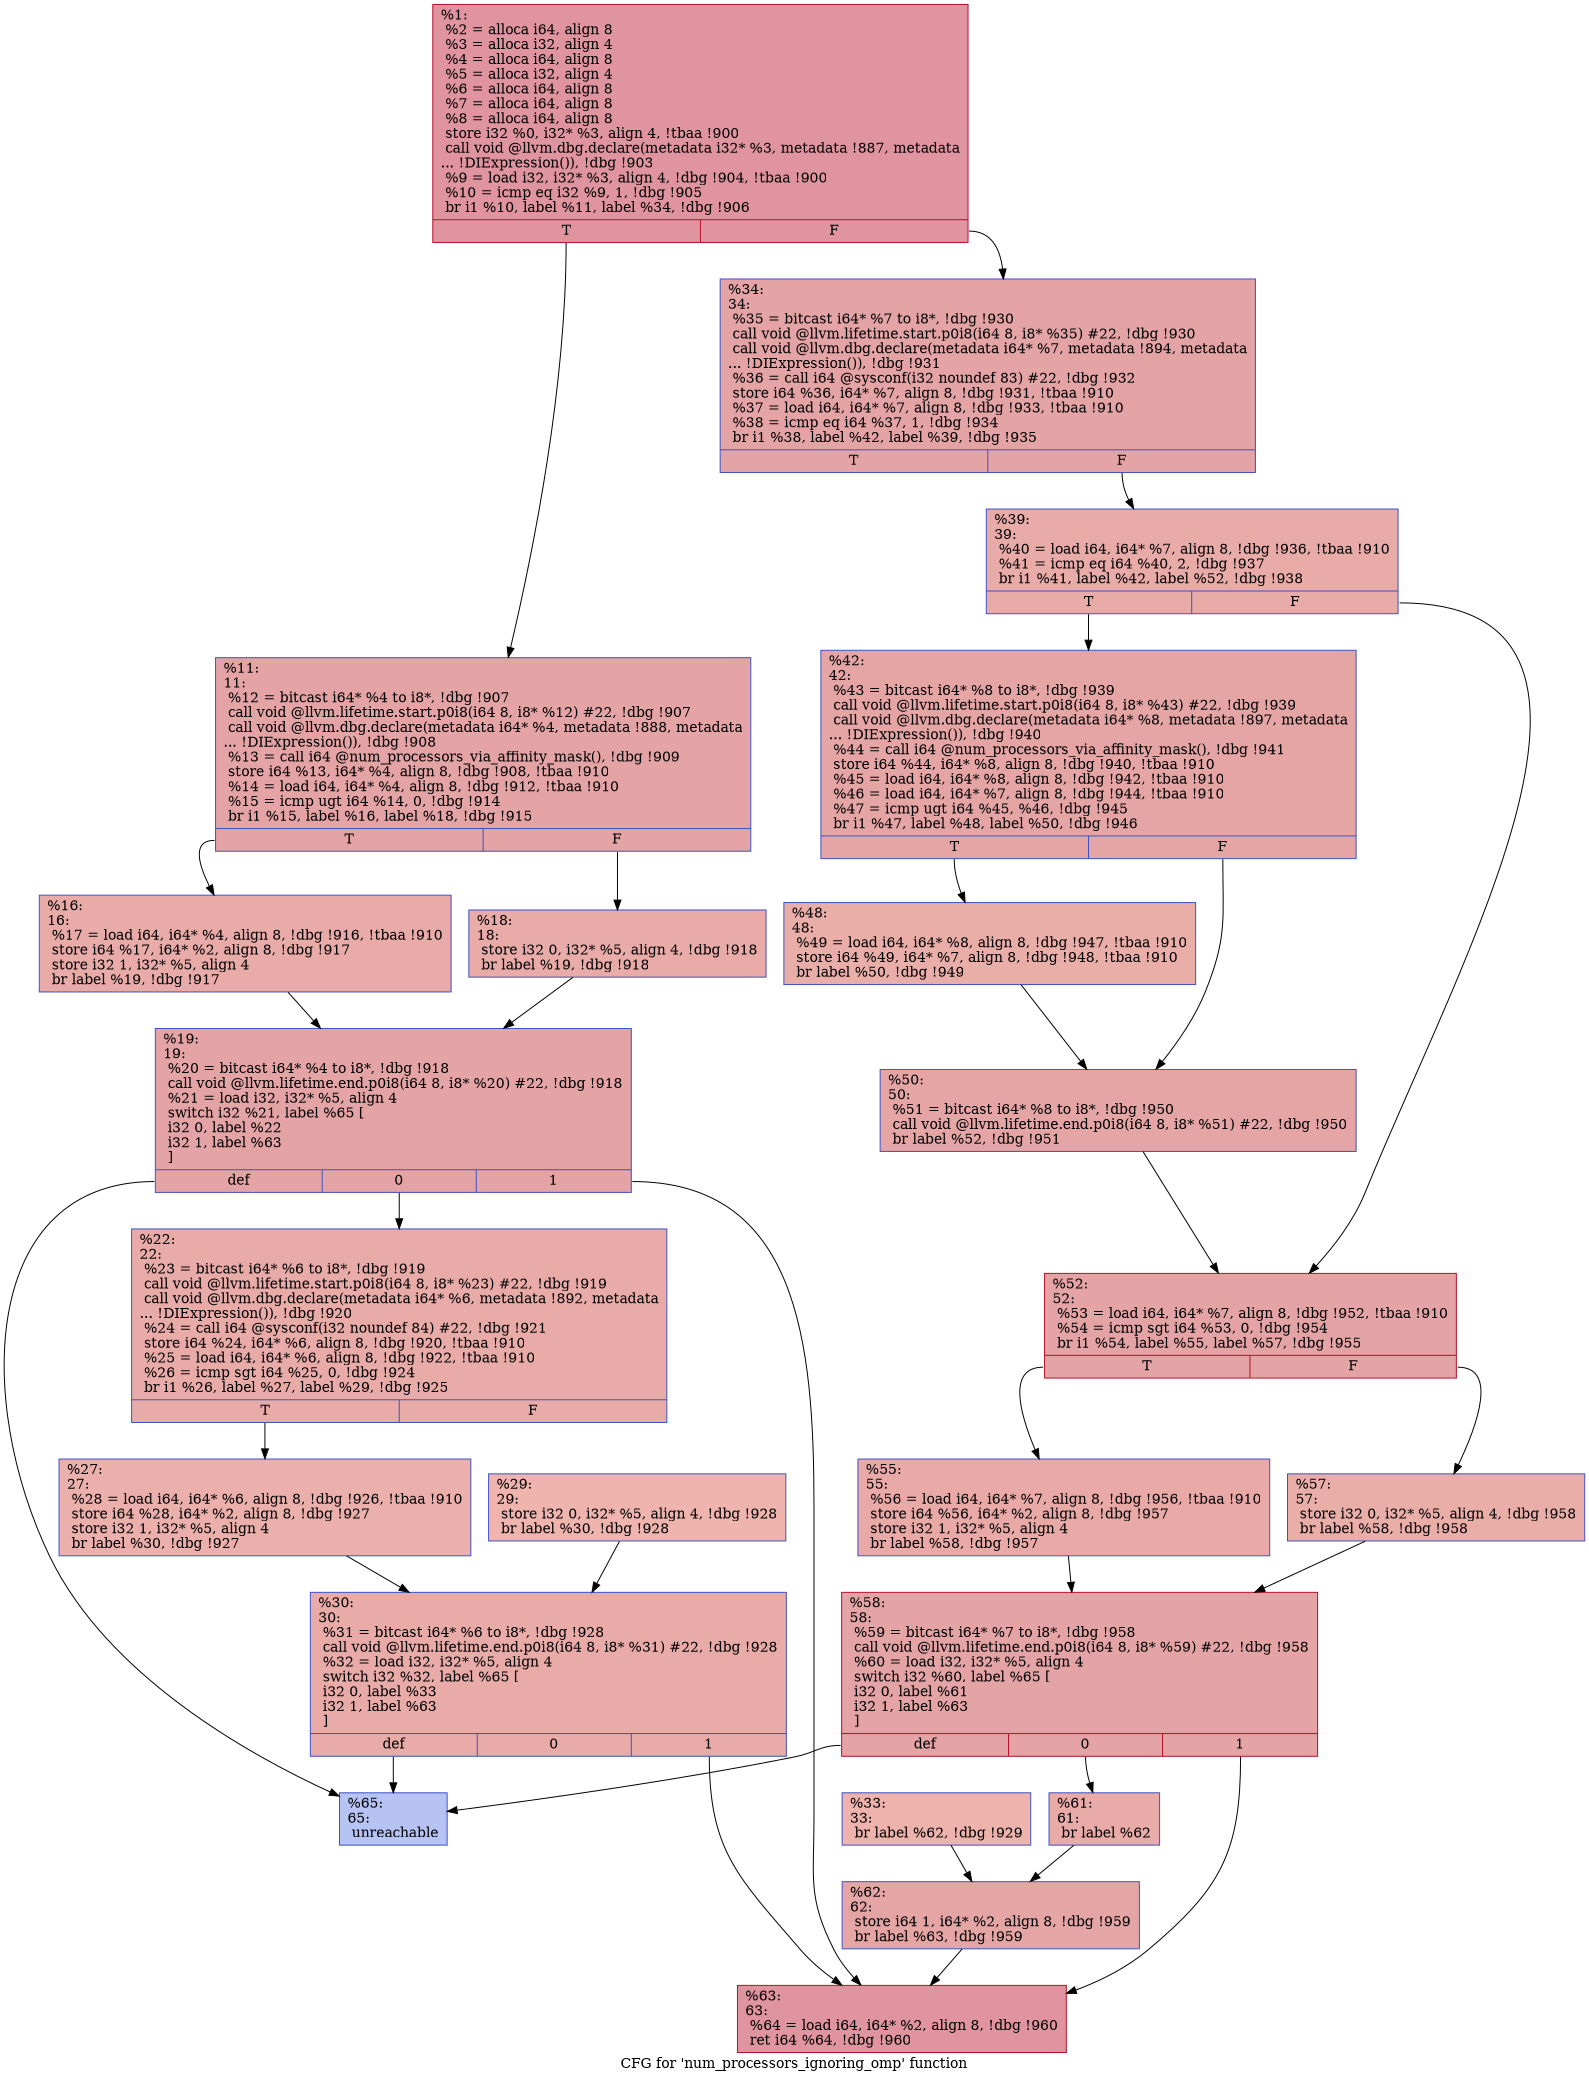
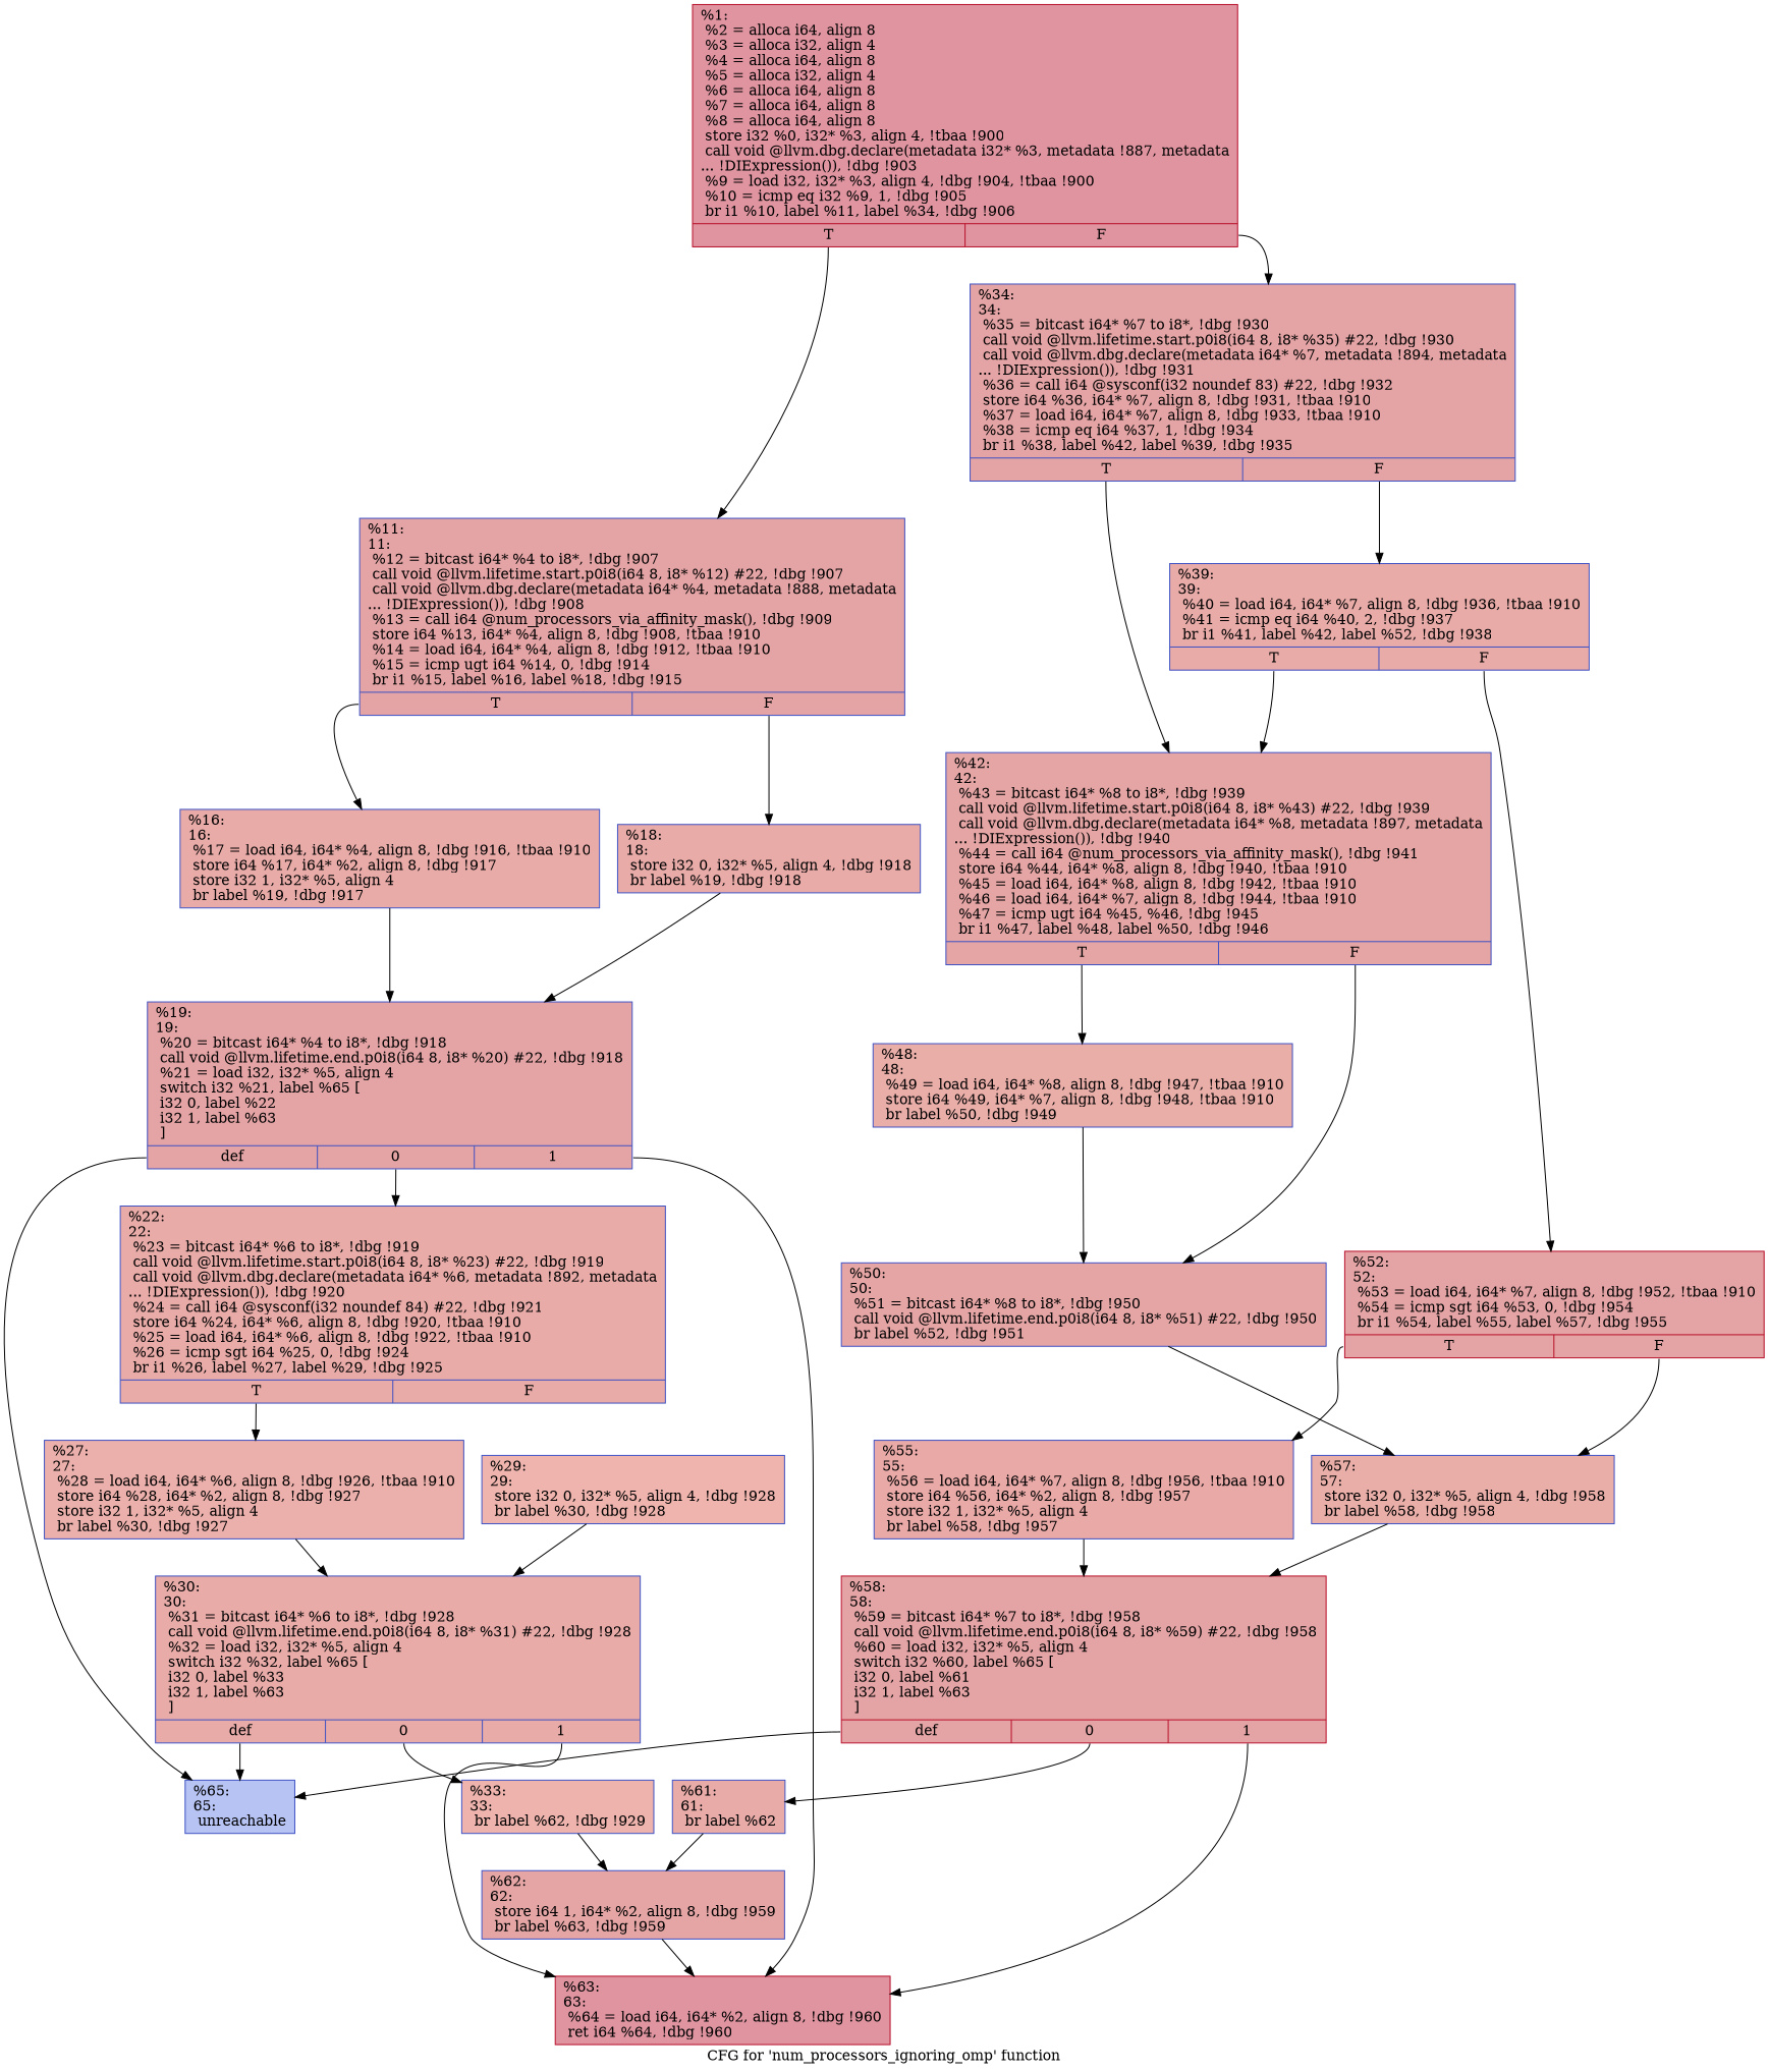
  digraph {
    label="CFG for 'num_processors_ignoring_omp' function"
    node [color="#3d50c3ff" fillcolor="#cc403a70" shape=record style=filled]
    n1 [color="#b70d28ff" fillcolor="#b70d2870" label="{%1:\l  %2 = alloca i64, align 8\l  %3 = alloca i32, align 4\l  %4 = alloca i64, align 8\l  %5 = alloca i32, align 4\l  %6 = alloca i64, align 8\l  %7 = alloca i64, align 8\l  %8 = alloca i64, align 8\l  store i32 %0, i32* %3, align 4, !tbaa !900\l  call void @llvm.dbg.declare(metadata i32* %3, metadata !887, metadata\l... !DIExpression()), !dbg !903\l  %9 = load i32, i32* %3, align 4, !dbg !904, !tbaa !900\l  %10 = icmp eq i32 %9, 1, !dbg !905\l  br i1 %10, label %11, label %34, !dbg !906\l|{<s0>T|<s1>F}}"]
    n2 [fillcolor="#c32e3170" label="{%11:\l11:                                               \l  %12 = bitcast i64* %4 to i8*, !dbg !907\l  call void @llvm.lifetime.start.p0i8(i64 8, i8* %12) #22, !dbg !907\l  call void @llvm.dbg.declare(metadata i64* %4, metadata !888, metadata\l... !DIExpression()), !dbg !908\l  %13 = call i64 @num_processors_via_affinity_mask(), !dbg !909\l  store i64 %13, i64* %4, align 8, !dbg !908, !tbaa !910\l  %14 = load i64, i64* %4, align 8, !dbg !912, !tbaa !910\l  %15 = icmp ugt i64 %14, 0, !dbg !914\l  br i1 %15, label %16, label %18, !dbg !915\l|{<s0>T|<s1>F}}"]
    n3 [fillcolor="#c32e3170" label="{%34:\l34:                                               \l  %35 = bitcast i64* %7 to i8*, !dbg !930\l  call void @llvm.lifetime.start.p0i8(i64 8, i8* %35) #22, !dbg !930\l  call void @llvm.dbg.declare(metadata i64* %7, metadata !894, metadata\l... !DIExpression()), !dbg !931\l  %36 = call i64 @sysconf(i32 noundef 83) #22, !dbg !932\l  store i64 %36, i64* %7, align 8, !dbg !931, !tbaa !910\l  %37 = load i64, i64* %7, align 8, !dbg !933, !tbaa !910\l  %38 = icmp eq i64 %37, 1, !dbg !934\l  br i1 %38, label %42, label %39, !dbg !935\l|{<s0>T|<s1>F}}"]
    n4 [label="{%16:\l16:                                               \l  %17 = load i64, i64* %4, align 8, !dbg !916, !tbaa !910\l  store i64 %17, i64* %2, align 8, !dbg !917\l  store i32 1, i32* %5, align 4\l  br label %19, !dbg !917\l}"]
    n5 [label="{%18:\l18:                                               \l  store i32 0, i32* %5, align 4, !dbg !918\l  br label %19, !dbg !918\l}"]
    n6 [fillcolor="#c5333470" label="{%42:\l42:                                               \l  %43 = bitcast i64* %8 to i8*, !dbg !939\l  call void @llvm.lifetime.start.p0i8(i64 8, i8* %43) #22, !dbg !939\l  call void @llvm.dbg.declare(metadata i64* %8, metadata !897, metadata\l... !DIExpression()), !dbg !940\l  %44 = call i64 @num_processors_via_affinity_mask(), !dbg !941\l  store i64 %44, i64* %8, align 8, !dbg !940, !tbaa !910\l  %45 = load i64, i64* %8, align 8, !dbg !942, !tbaa !910\l  %46 = load i64, i64* %7, align 8, !dbg !944, !tbaa !910\l  %47 = icmp ugt i64 %45, %46, !dbg !945\l  br i1 %47, label %48, label %50, !dbg !946\l|{<s0>T|<s1>F}}"]
    n7 [label="{%39:\l39:                                               \l  %40 = load i64, i64* %7, align 8, !dbg !936, !tbaa !910\l  %41 = icmp eq i64 %40, 2, !dbg !937\l  br i1 %41, label %42, label %52, !dbg !938\l|{<s0>T|<s1>F}}"]
    n8 [fillcolor="#c32e3170" label="{%19:\l19:                                               \l  %20 = bitcast i64* %4 to i8*, !dbg !918\l  call void @llvm.lifetime.end.p0i8(i64 8, i8* %20) #22, !dbg !918\l  %21 = load i32, i32* %5, align 4\l  switch i32 %21, label %65 [\l    i32 0, label %22\l    i32 1, label %63\l  ]\l|{<s0>def|<s1>0|<s2>1}}"]
    n9 [fillcolor="#d0473d70" label="{%48:\l48:                                               \l  %49 = load i64, i64* %8, align 8, !dbg !947, !tbaa !910\l  store i64 %49, i64* %7, align 8, !dbg !948, !tbaa !910\l  br label %50, !dbg !949\l}"]
    n10 [fillcolor="#c5333470" label="{%50:\l50:                                               \l  %51 = bitcast i64* %8 to i8*, !dbg !950\l  call void @llvm.lifetime.end.p0i8(i64 8, i8* %51) #22, !dbg !950\l  br label %52, !dbg !951\l}"]
    n11 [color="#b70d28ff" fillcolor="#c32e3170" label="{%52:\l52:                                               \l  %53 = load i64, i64* %7, align 8, !dbg !952, !tbaa !910\l  %54 = icmp sgt i64 %53, 0, !dbg !954\l  br i1 %54, label %55, label %57, !dbg !955\l|{<s0>T|<s1>F}}"]
    n12 [fillcolor="#5977e370" label="{%65:\l65:                                               \l  unreachable\l}"]
    n13 [label="{%22:\l22:                                               \l  %23 = bitcast i64* %6 to i8*, !dbg !919\l  call void @llvm.lifetime.start.p0i8(i64 8, i8* %23) #22, !dbg !919\l  call void @llvm.dbg.declare(metadata i64* %6, metadata !892, metadata\l... !DIExpression()), !dbg !920\l  %24 = call i64 @sysconf(i32 noundef 84) #22, !dbg !921\l  store i64 %24, i64* %6, align 8, !dbg !920, !tbaa !910\l  %25 = load i64, i64* %6, align 8, !dbg !922, !tbaa !910\l  %26 = icmp sgt i64 %25, 0, !dbg !924\l  br i1 %26, label %27, label %29, !dbg !925\l|{<s0>T|<s1>F}}"]
    n14 [color="#b70d28ff" fillcolor="#b70d2870" label="{%63:\l63:                                               \l  %64 = load i64, i64* %2, align 8, !dbg !960\l  ret i64 %64, !dbg !960\l}"]
    n15 [fillcolor="#d24b4070" label="{%27:\l27:                                               \l  %28 = load i64, i64* %6, align 8, !dbg !926, !tbaa !910\l  store i64 %28, i64* %2, align 8, !dbg !927\l  store i32 1, i32* %5, align 4\l  br label %30, !dbg !927\l}"]
    n16 [label="{%30:\l30:                                               \l  %31 = bitcast i64* %6 to i8*, !dbg !928\l  call void @llvm.lifetime.end.p0i8(i64 8, i8* %31) #22, !dbg !928\l  %32 = load i32, i32* %5, align 4\l  switch i32 %32, label %65 [\l    i32 0, label %33\l    i32 1, label %63\l  ]\l|{<s0>def|<s1>0|<s2>1}}"]
    n17 [fillcolor="#d8564670" label="{%29:\l29:                                               \l  store i32 0, i32* %5, align 4, !dbg !928\l  br label %30, !dbg !928\l}"]
    n18 [fillcolor="#d6524470" label="{%33:\l33:                                               \l  br label %62, !dbg !929\l}"]
    n19 [fillcolor="#c5333470" label="{%62:\l62:                                               \l  store i64 1, i64* %2, align 8, !dbg !959\l  br label %63, !dbg !959\l}"]
    n20 [fillcolor="#ca3b3770" label="{%55:\l55:                                               \l  %56 = load i64, i64* %7, align 8, !dbg !956, !tbaa !910\l  store i64 %56, i64* %2, align 8, !dbg !957\l  store i32 1, i32* %5, align 4\l  br label %58, !dbg !957\l}"]
    n21 [fillcolor="#d0473d70" label="{%57:\l57:                                               \l  store i32 0, i32* %5, align 4, !dbg !958\l  br label %58, !dbg !958\l}"]
    n22 [color="#b70d28ff" fillcolor="#c32e3170" label="{%58:\l58:                                               \l  %59 = bitcast i64* %7 to i8*, !dbg !958\l  call void @llvm.lifetime.end.p0i8(i64 8, i8* %59) #22, !dbg !958\l  %60 = load i32, i32* %5, align 4\l  switch i32 %60, label %65 [\l    i32 0, label %61\l    i32 1, label %63\l  ]\l|{<s0>def|<s1>0|<s2>1}}"]
    n23 [label="{%61:\l61:                                               \l  br label %62\l}"]
    n1 -> n2 [tailport=s0]
    n1 -> n3 [tailport=s1]
    n2 -> n4 [tailport=s0]
    n2 -> n5 [tailport=s1]
+   n3 -> n6 [tailport=s0]
    n3 -> n7 [tailport=s1]
    n4 -> n8
    n5 -> n8
    n6 -> n9 [tailport=s0]
    n6 -> n10 [tailport=s1]
    n7 -> n6 [tailport=s0]
    n7 -> n11 [tailport=s1]
    n8 -> n12 [tailport=s0]
    n8 -> n13 [tailport=s1]
    n8 -> n14 [tailport=s2]
    n9 -> n10
-   n10 -> n11
+   n10 -> n21
    n11 -> n20 [tailport=s0]
    n11 -> n21 [tailport=s1]
    n13 -> n15 [tailport=s0]
    n15 -> n16
    n16 -> n12 [tailport=s0]
    n16 -> n14 [tailport=s2]
+   n16 -> n18 [tailport=s1]
    n17 -> n16
    n18 -> n19
    n19 -> n14
    n20 -> n22
    n21 -> n22
    n22 -> n12 [tailport=s0]
    n22 -> n14 [tailport=s2]
    n22 -> n23 [tailport=s1]
    n23 -> n19
  }
